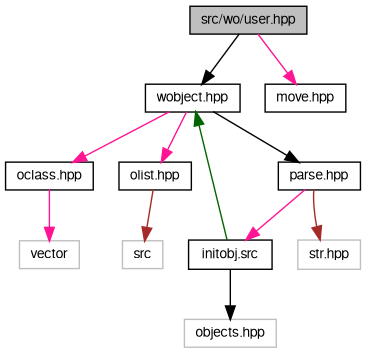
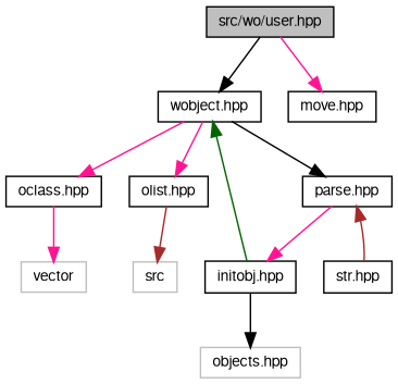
  digraph {
    node [color=black fontname=FreeSans fontsize=10 shape=record]
    edge [color=deeppink fontname=FreeSans fontsize=10 labelfontname=FreeSans labelfontsize=10 style=solid]
    n1 [fillcolor=grey75 fontcolor=black height=0.2 label="src/wo/user.hpp" style=filled width=0.4]
    n2 [height=0.2 label="wobject.hpp" width=0.4]
    n3 [height=0.2 label="move.hpp" width=0.4]
    n4 [height=0.2 label="oclass.hpp" width=0.4]
    n5 [height=0.2 label="olist.hpp" width=0.4]
    n6 [height=0.2 label="parse.hpp" width=0.4]
    n7 [color=grey75 height=0.2 label=vector width=0.4]
    n8 [color=grey75 height=0.2 label=src width=0.4]
-   n9 [height=0.2 label="initobj.src" width=0.4]
-   n10 [color=grey75 height=0.2 label="str.hpp" width=0.4]
+   n9 [height=0.2 label="initobj.hpp" width=0.4]
+   n10 [height=0.2 label="str.hpp" width=0.4]
    n11 [color=grey75 height=0.2 label="objects.hpp" width=0.4]
    n1 -> n2 [color=black]
    n1 -> n3
    n2 -> n4
    n2 -> n5
    n2 -> n6 [color=black]
    n4 -> n7
    n5 -> n8 [color=brown]
    n6 -> n9
-   n6 -> n10 [color=brown]
+   n10 -> n6 [color=brown]
    n9 -> n2 [color=darkgreen]
    n9 -> n11 [color=black]
  }
